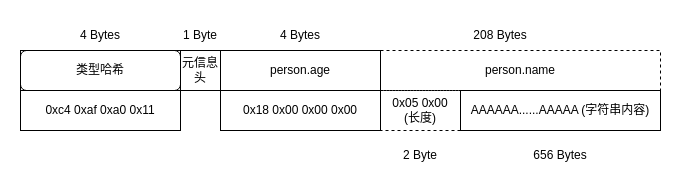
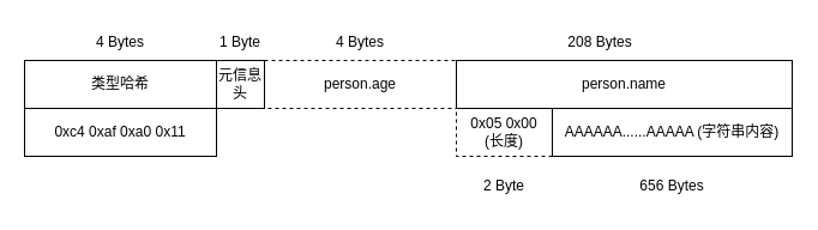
  <mxCell id="0" />
  <mxCell id="1" parent="0" />
  <mxCell id="2" value="" style="rounded=0;whiteSpace=wrap;html=1;fillColor=none;" parent="1" vertex="1"><mxGeometry x="20" y="50" width="160" height="80" as="geometry" /></mxCell>
  <mxCell id="3" value="4 Bytes" style="text;html=1;strokeColor=none;fillColor=none;align=center;verticalAlign=middle;whiteSpace=wrap;rounded=0;" parent="1" vertex="1"><mxGeometry x="70" y="20" width="60" height="30" as="geometry" /></mxCell>
  <mxCell id="4" value="4 Bytes" style="text;html=1;strokeColor=none;fillColor=none;align=center;verticalAlign=middle;whiteSpace=wrap;rounded=0;" parent="1" vertex="1"><mxGeometry x="270" y="20" width="60" height="30" as="geometry" /></mxCell>
  <mxCell id="5" value="208 Bytes" style="text;html=1;strokeColor=none;fillColor=none;align=center;verticalAlign=middle;whiteSpace=wrap;rounded=0;" parent="1" vertex="1"><mxGeometry x="470" y="20" width="60" height="30" as="geometry" /></mxCell>
  <mxCell id="6" value="0x05 0x00&lt;br&gt;(长度)" style="rounded=0;whiteSpace=wrap;html=1;fillColor=none;dashed=1;" parent="1" vertex="1"><mxGeometry x="380" y="90" width="80" height="40" as="geometry" /></mxCell>
  <mxCell id="7" value="AAAAAA......AAAAA (字符串内容)" style="rounded=0;whiteSpace=wrap;html=1;fillColor=none;" parent="1" vertex="1"><mxGeometry x="460" y="90" width="200" height="40" as="geometry" /></mxCell>
  <mxCell id="8" value="656 Bytes" style="text;html=1;strokeColor=none;fillColor=none;align=center;verticalAlign=middle;whiteSpace=wrap;rounded=0;" parent="1" vertex="1"><mxGeometry x="530" y="140" width="60" height="30" as="geometry" /></mxCell>
  <mxCell id="9" value="2 Byte" style="text;html=1;strokeColor=none;fillColor=none;align=center;verticalAlign=middle;whiteSpace=wrap;rounded=0;" parent="1" vertex="1"><mxGeometry x="390" y="140" width="60" height="30" as="geometry" /></mxCell>
- <mxCell id="10" value="person.name" style="rounded=0;whiteSpace=wrap;html=1;fillColor=none;dashed=1;" parent="1" vertex="1"><mxGeometry x="380" y="50" width="280" height="40" as="geometry" /></mxCell>
+ <mxCell id="10" value="person.name" style="rounded=0;whiteSpace=wrap;html=1;fillColor=none;" parent="1" vertex="1"><mxGeometry x="380" y="50" width="280" height="40" as="geometry" /></mxCell>
  <mxCell id="11" value="0xc4 0xaf 0xa0 0x11" style="rounded=0;whiteSpace=wrap;html=1;fillColor=none;" parent="1" vertex="1"><mxGeometry x="20" y="90" width="160" height="40" as="geometry" /></mxCell>
- <mxCell id="12" value="类型哈希" style="whiteSpace=wrap;html=1;fillColor=none;rounded=1;" parent="1" vertex="1"><mxGeometry x="20" y="50" width="160" height="40" as="geometry" /></mxCell>
- <mxCell id="13" value="0x18 0x00 0x00 0x00" style="rounded=0;whiteSpace=wrap;html=1;fillColor=none;" parent="1" vertex="1"><mxGeometry x="220" y="90" width="160" height="40" as="geometry" /></mxCell>
- <mxCell id="14" value="person.age" style="rounded=0;whiteSpace=wrap;html=1;fillColor=none;" parent="1" vertex="1"><mxGeometry x="220" y="50" width="160" height="40" as="geometry" /></mxCell>
+ <mxCell id="12" value="类型哈希" style="rounded=0;whiteSpace=wrap;html=1;fillColor=none;" parent="1" vertex="1"><mxGeometry x="20" y="50" width="160" height="40" as="geometry" /></mxCell>
+ <mxCell id="14" value="person.age" style="rounded=0;whiteSpace=wrap;html=1;fillColor=none;dashed=1;" parent="1" vertex="1"><mxGeometry x="220" y="50" width="160" height="40" as="geometry" /></mxCell>
  <mxCell id="15" value="元信息头" style="rounded=0;whiteSpace=wrap;html=1;fillColor=none;" vertex="1" parent="1"><mxGeometry x="180" y="50" width="40" height="40" as="geometry" /></mxCell>
  <mxCell id="16" value="1 Byte" style="text;html=1;strokeColor=none;fillColor=none;align=center;verticalAlign=middle;whiteSpace=wrap;rounded=0;" vertex="1" parent="1"><mxGeometry x="170" y="20" width="60" height="30" as="geometry" /></mxCell>
